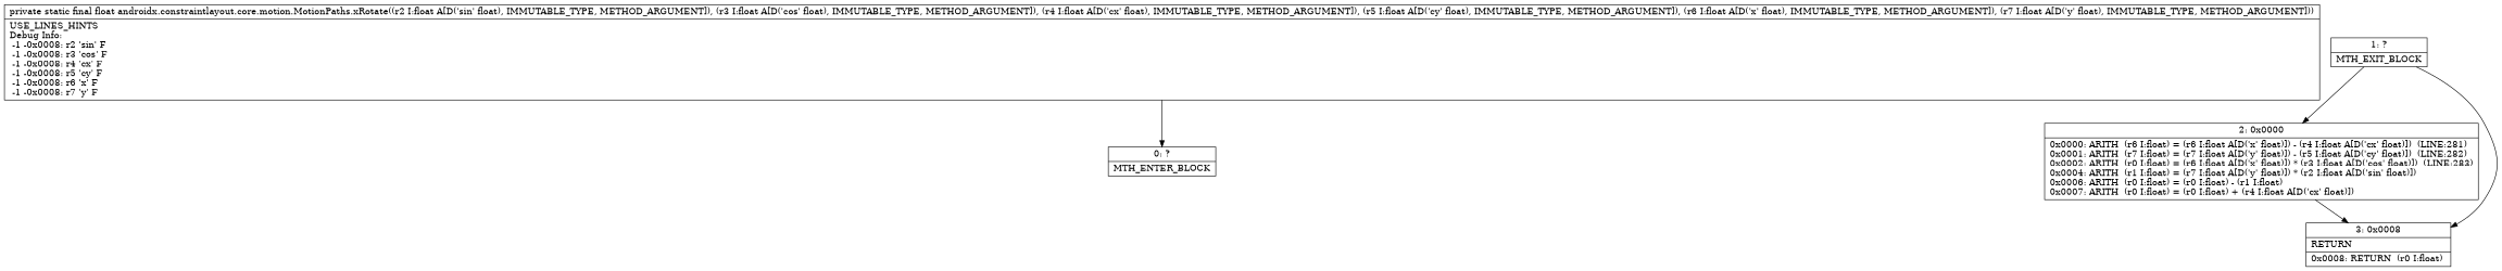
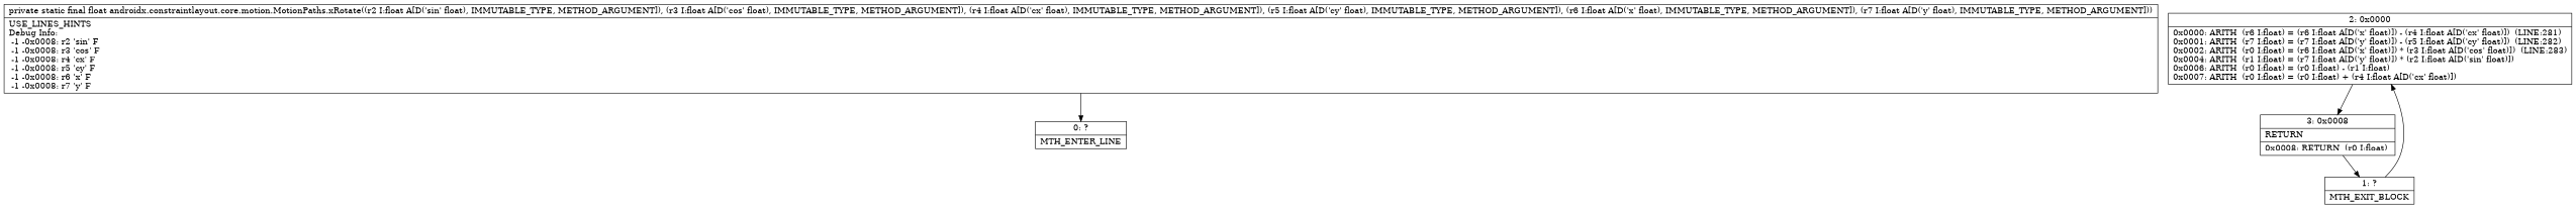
  digraph {
    node [shape=record]
-   n1 [label="{0\:\ ?|MTH_ENTER_BLOCK\l}"]
+   n1 [label="{0\:\ ?|MTH_ENTER_LINE\l}"]
    n2 [label="{2\:\ 0x0000|0x0000: ARITH  (r6 I:float) = (r6 I:float A[D('x' float)]) \- (r4 I:float A[D('cx' float)])  (LINE:281)\l0x0001: ARITH  (r7 I:float) = (r7 I:float A[D('y' float)]) \- (r5 I:float A[D('cy' float)])  (LINE:282)\l0x0002: ARITH  (r0 I:float) = (r6 I:float A[D('x' float)]) * (r3 I:float A[D('cos' float)])  (LINE:283)\l0x0004: ARITH  (r1 I:float) = (r7 I:float A[D('y' float)]) * (r2 I:float A[D('sin' float)]) \l0x0006: ARITH  (r0 I:float) = (r0 I:float) \- (r1 I:float) \l0x0007: ARITH  (r0 I:float) = (r0 I:float) + (r4 I:float A[D('cx' float)]) \l}"]
    n3 [label="{3\:\ 0x0008|RETURN\l|0x0008: RETURN  (r0 I:float) \l}"]
    n4 [label="{1\:\ ?|MTH_EXIT_BLOCK\l}"]
    n5 [label="{private static final float androidx.constraintlayout.core.motion.MotionPaths.xRotate((r2 I:float A[D('sin' float), IMMUTABLE_TYPE, METHOD_ARGUMENT]), (r3 I:float A[D('cos' float), IMMUTABLE_TYPE, METHOD_ARGUMENT]), (r4 I:float A[D('cx' float), IMMUTABLE_TYPE, METHOD_ARGUMENT]), (r5 I:float A[D('cy' float), IMMUTABLE_TYPE, METHOD_ARGUMENT]), (r6 I:float A[D('x' float), IMMUTABLE_TYPE, METHOD_ARGUMENT]), (r7 I:float A[D('y' float), IMMUTABLE_TYPE, METHOD_ARGUMENT]))  | USE_LINES_HINTS\lDebug Info:\l  \-1 \-0x0008: r2 'sin' F\l  \-1 \-0x0008: r3 'cos' F\l  \-1 \-0x0008: r4 'cx' F\l  \-1 \-0x0008: r5 'cy' F\l  \-1 \-0x0008: r6 'x' F\l  \-1 \-0x0008: r7 'y' F\l}"]
    n2 -> n3
-   n4 -> n3
+   n3 -> n4
    n4 -> n2
    n5 -> n1
  }
